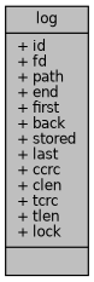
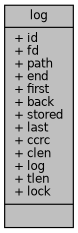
  digraph {
-   n1 [color=black fillcolor=grey75 fontcolor=black fontname=Helvetica fontsize=10 height=0.2 label="{log\n|+ id\l+ fd\l+ path\l+ end\l+ first\l+ back\l+ stored\l+ last\l+ ccrc\l+ clen\l+ tcrc\l+ tlen\l+ lock\l|}" shape=record style=filled width=0.4]
+   n1 [color=black fillcolor=grey75 fontcolor=black fontname=Helvetica fontsize=10 height=0.2 label="{log\n|+ id\l+ fd\l+ path\l+ end\l+ first\l+ back\l+ stored\l+ last\l+ ccrc\l+ clen\l+ log\l+ tlen\l+ lock\l|}" shape=record style=filled width=0.4]
  }
